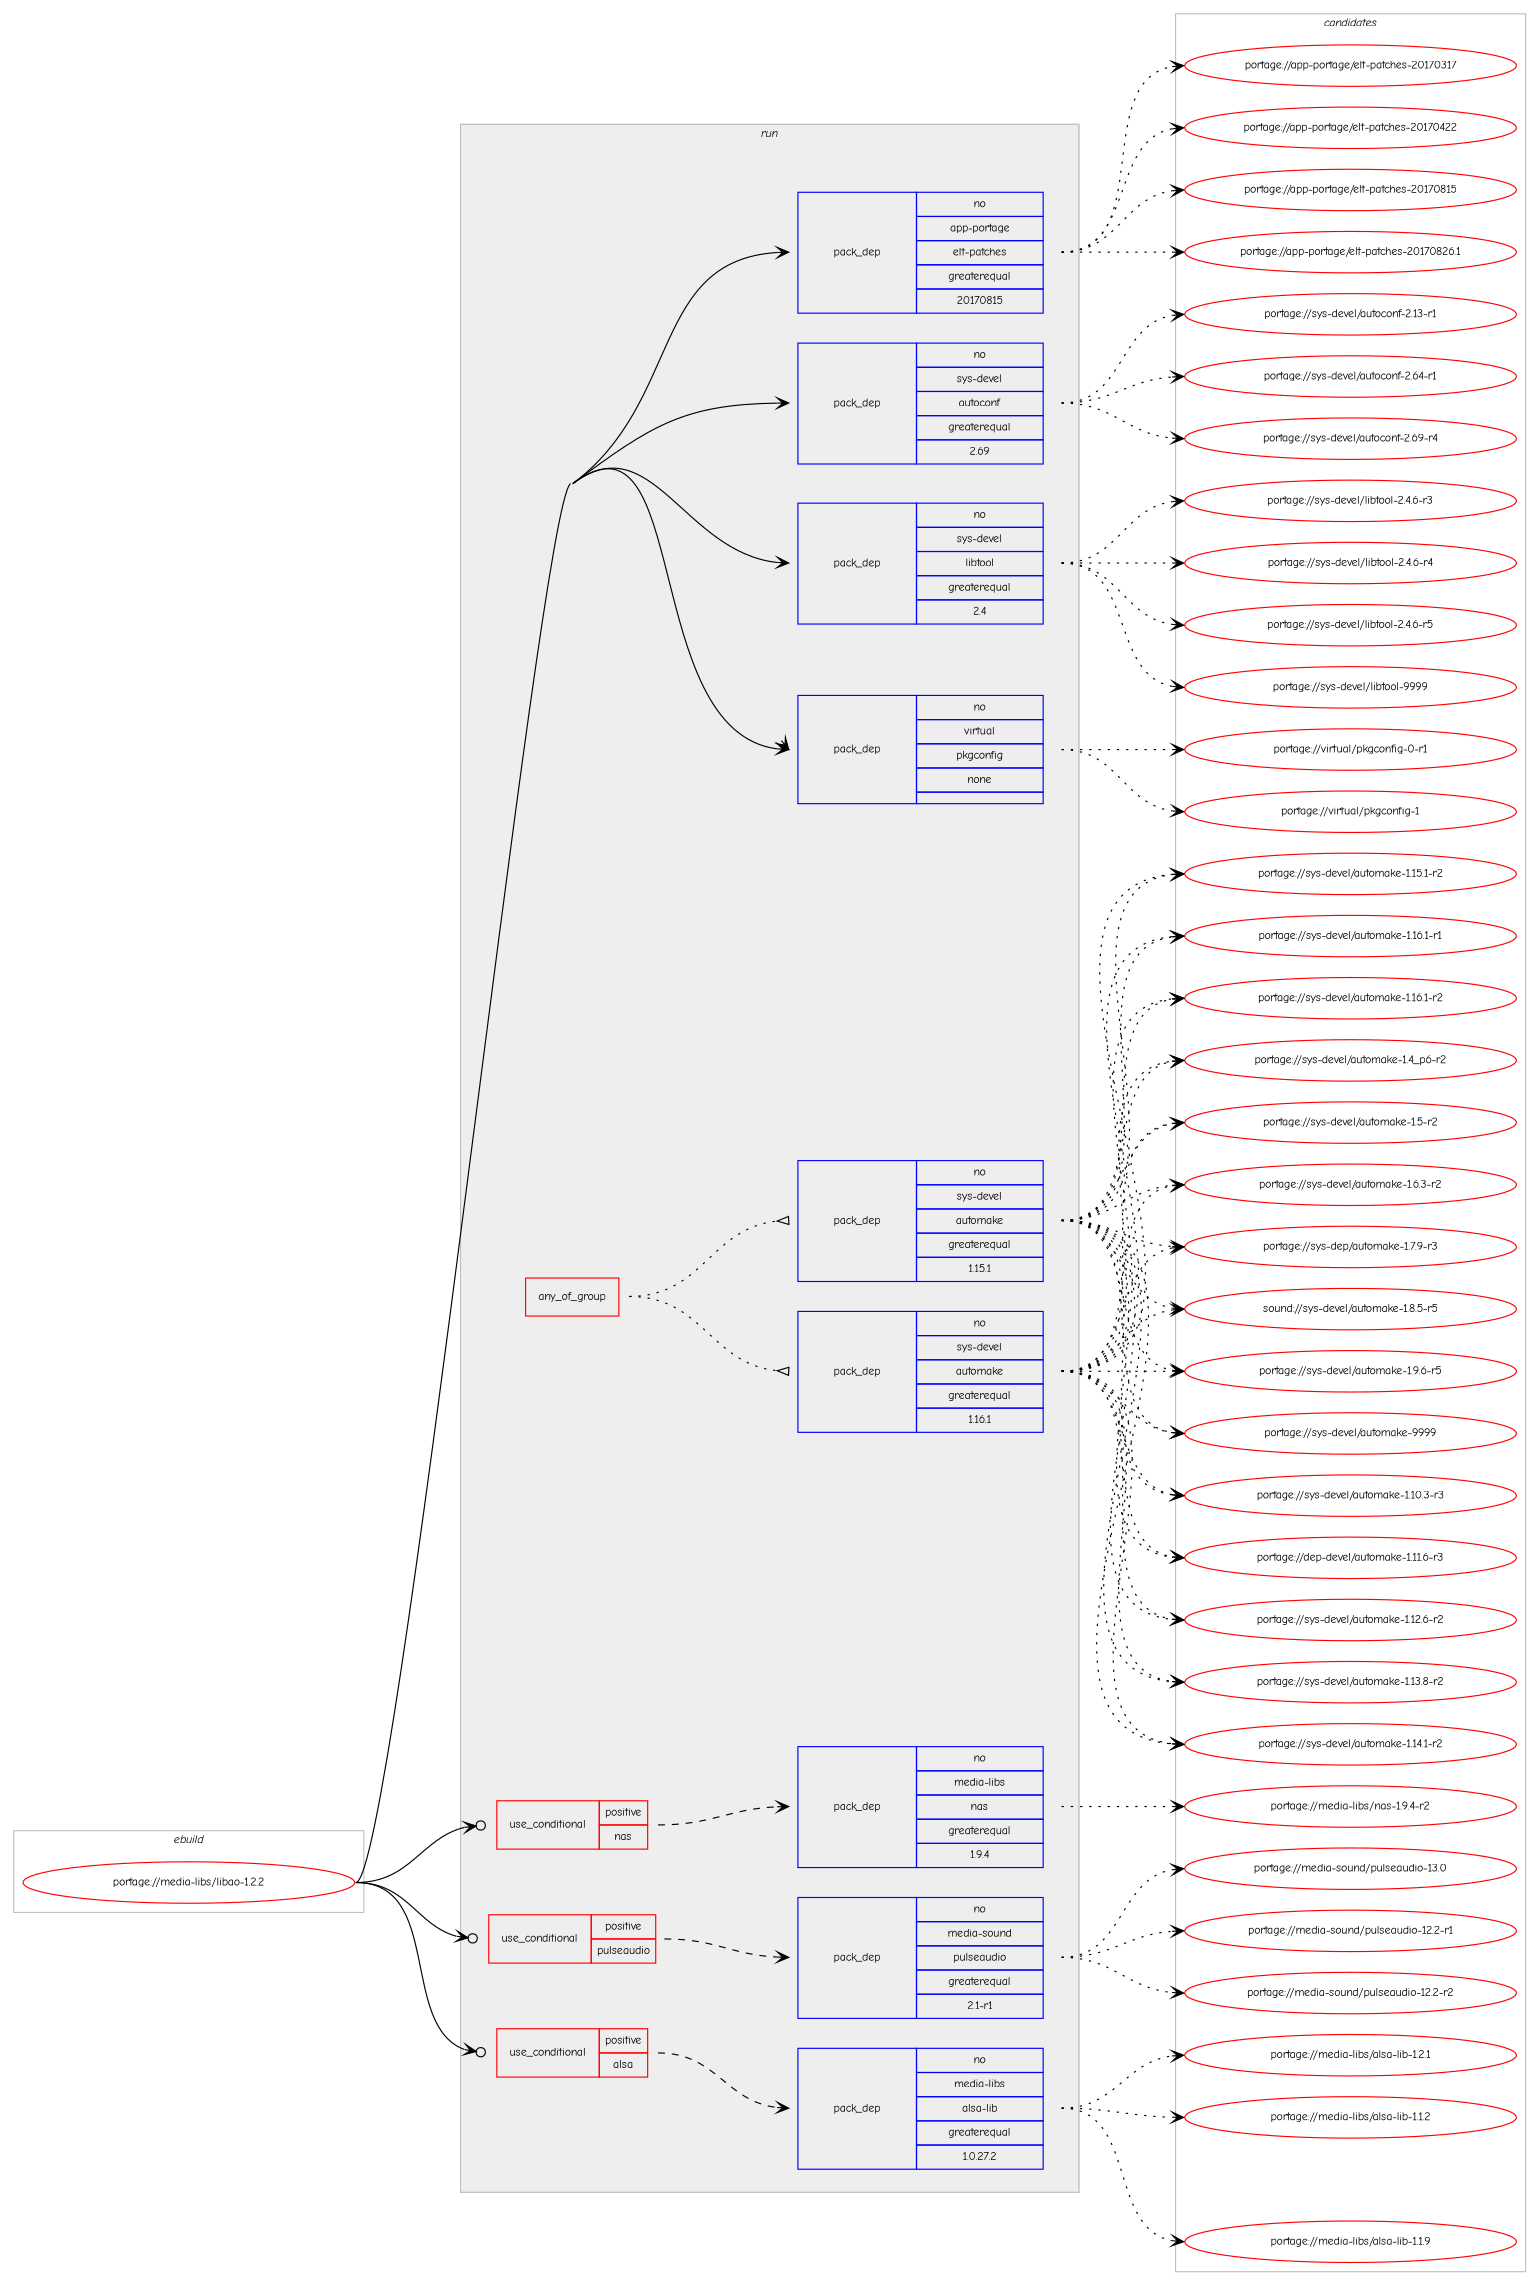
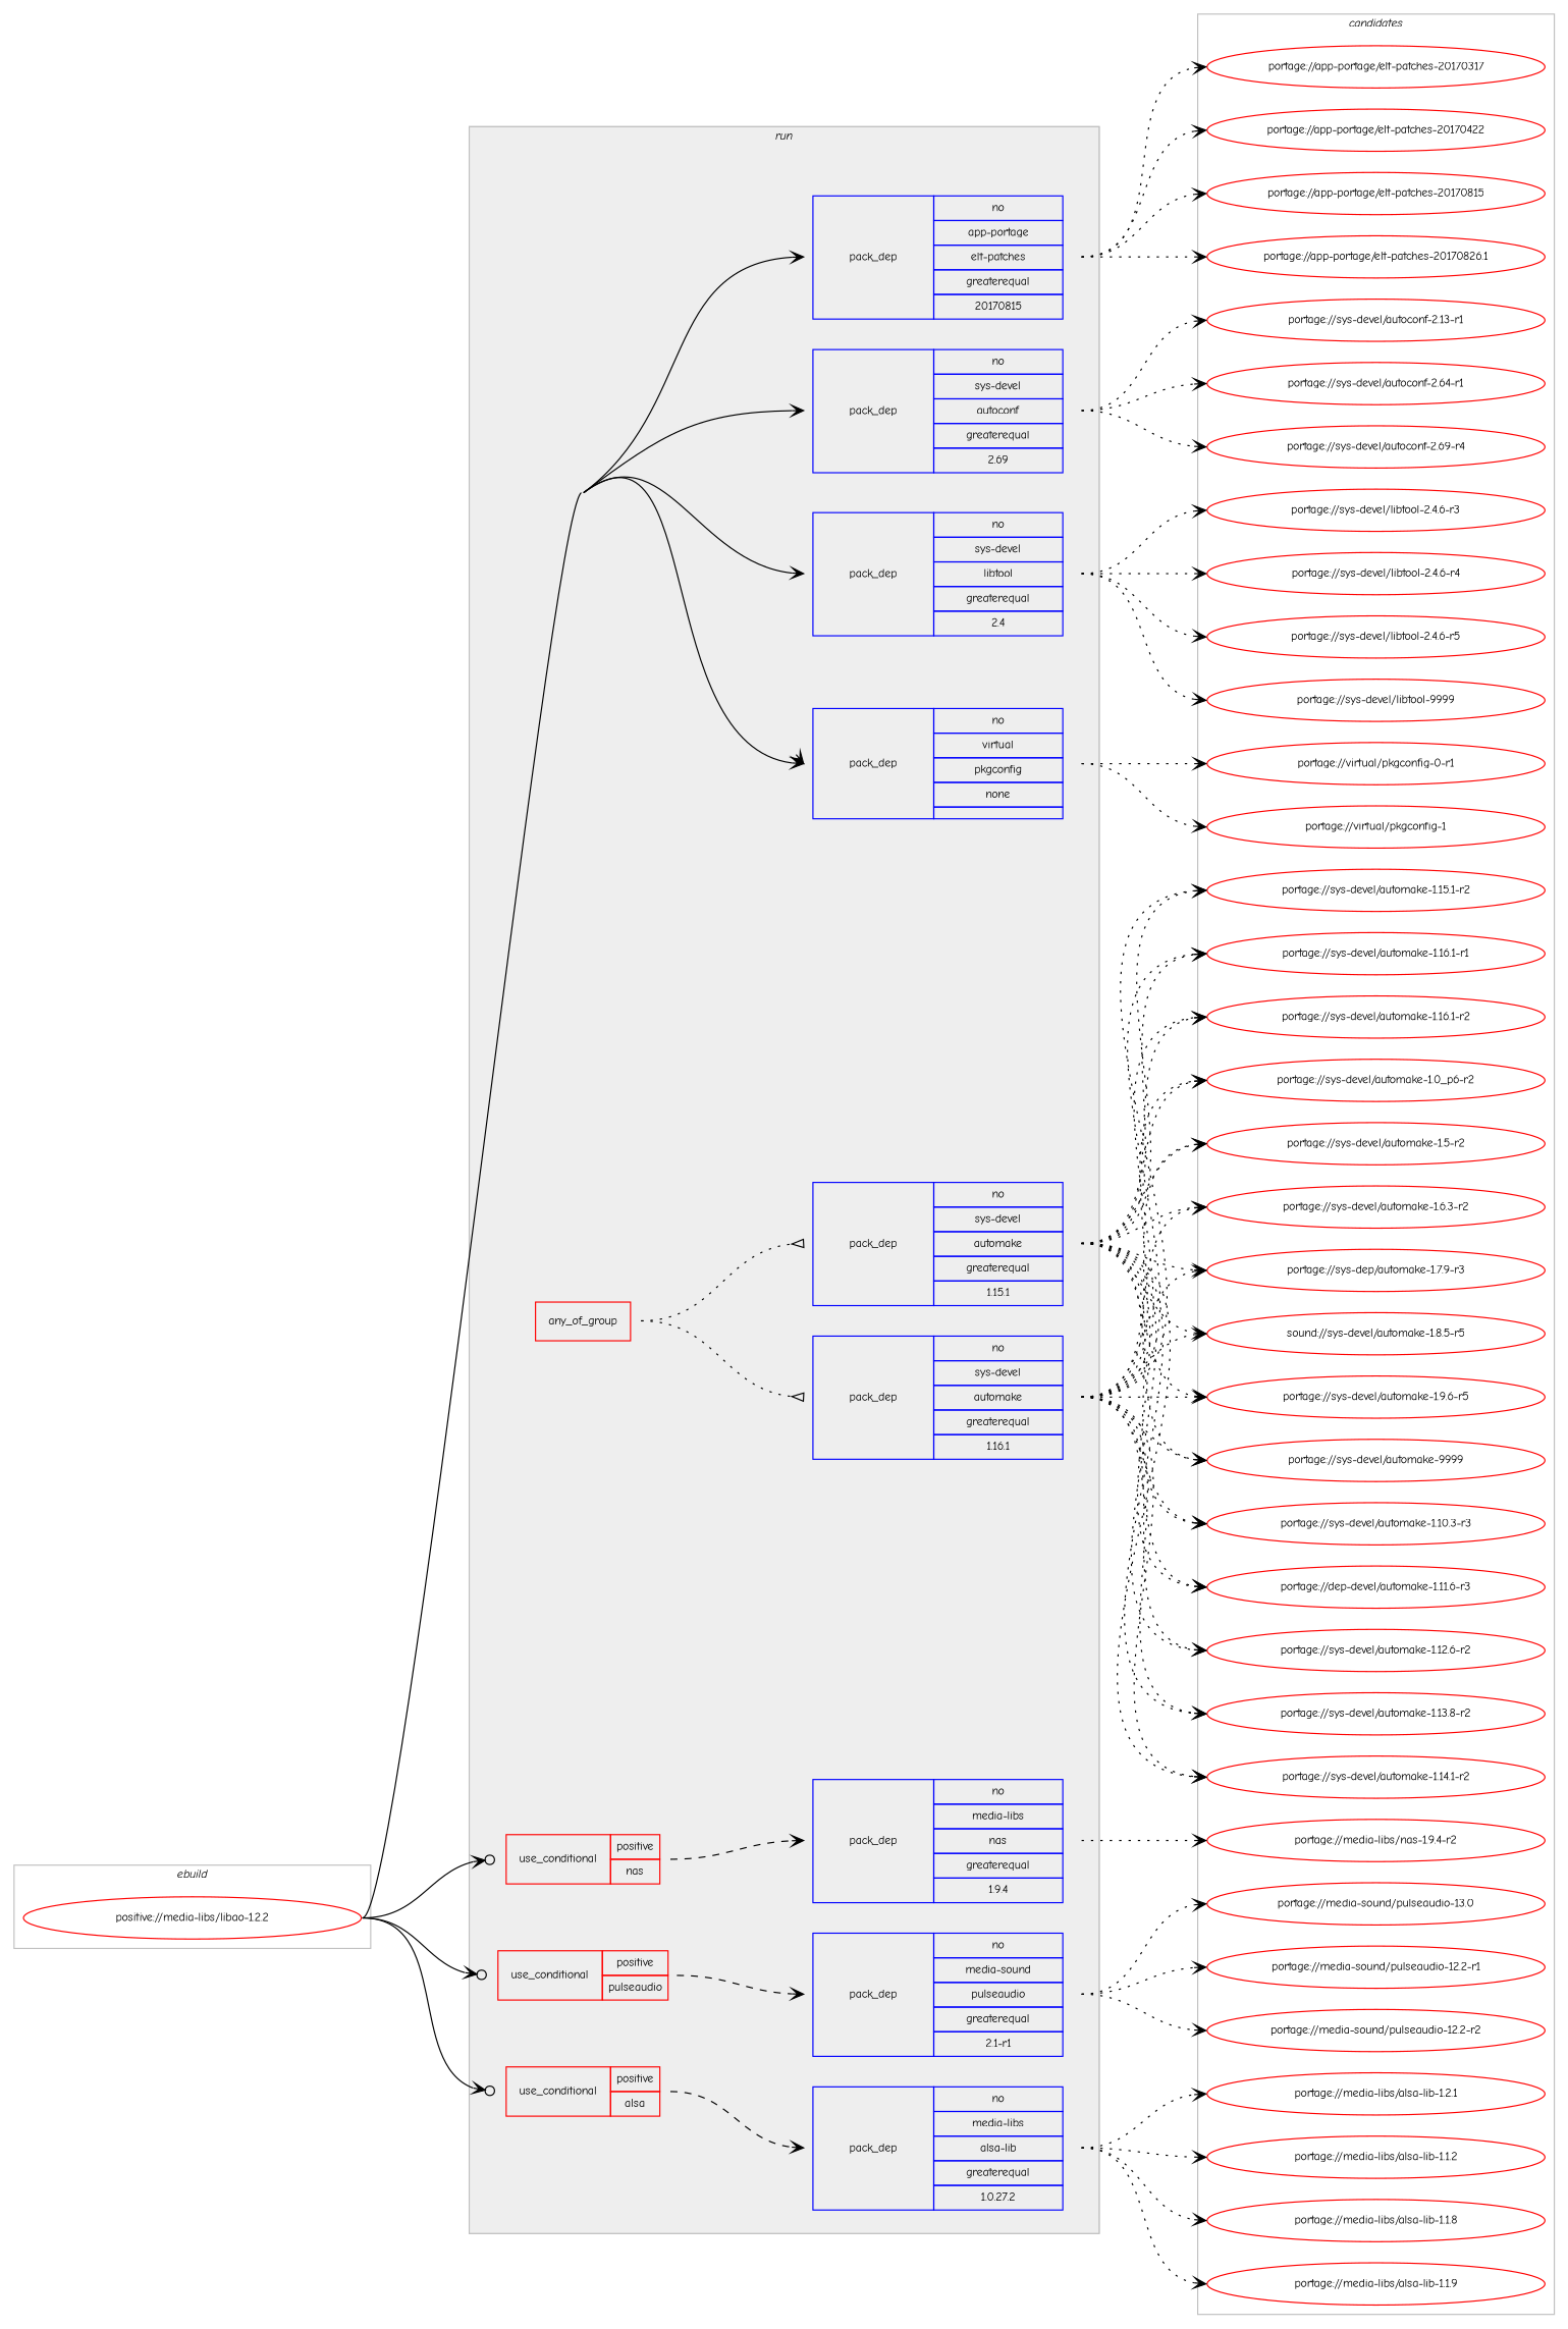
  digraph {
    compound=true
    concentrate=true
    fontname="Comic Neue"
    fontsize=10
    newrank=true
    rankdir=LR
    ranksep=1.5
    node [color=red fontname="Comic Neue" fontsize=10]
    edge [arrowhead=vee fontname="Comic Neue" headport=w style=dotted tailport=e weight=100]
-   n1 [label="portage://media-libs/libao-1.2.2" width=4]
+   n1 [label="positive://media-libs/libao-1.2.2" width=4]
    n2 [color=blue label=<<TABLE BORDER="0" CELLBORDER="1" CELLSPACING="0" CELLPADDING="4" WIDTH="220"><TR><TD ROWSPAN="6" CELLPADDING="30">pack_dep</TD></TR><TR><TD WIDTH="110">no</TD></TR><TR><TD>sys-devel</TD></TR><TR><TD>automake</TD></TR><TR><TD>greaterequal</TD></TR><TR><TD>1.16.1</TD></TR></TABLE>> shape=none]
    n3 [color=blue label=<<TABLE BORDER="0" CELLBORDER="1" CELLSPACING="0" CELLPADDING="4" WIDTH="220"><TR><TD ROWSPAN="6" CELLPADDING="30">pack_dep</TD></TR><TR><TD WIDTH="110">no</TD></TR><TR><TD>sys-devel</TD></TR><TR><TD>automake</TD></TR><TR><TD>greaterequal</TD></TR><TR><TD>1.15.1</TD></TR></TABLE>> shape=none]
    n4 [label=<<TABLE BORDER="0" CELLBORDER="1" CELLSPACING="0" CELLPADDING="4"><TR><TD CELLPADDING="10">any_of_group</TD></TR></TABLE>> shape=none]
    n5 [color=blue label=<<TABLE BORDER="0" CELLBORDER="1" CELLSPACING="0" CELLPADDING="4" WIDTH="220"><TR><TD ROWSPAN="6" CELLPADDING="30">pack_dep</TD></TR><TR><TD WIDTH="110">no</TD></TR><TR><TD>app-portage</TD></TR><TR><TD>elt-patches</TD></TR><TR><TD>greaterequal</TD></TR><TR><TD>20170815</TD></TR></TABLE>> shape=none]
    n6 [color=blue label=<<TABLE BORDER="0" CELLBORDER="1" CELLSPACING="0" CELLPADDING="4" WIDTH="220"><TR><TD ROWSPAN="6" CELLPADDING="30">pack_dep</TD></TR><TR><TD WIDTH="110">no</TD></TR><TR><TD>sys-devel</TD></TR><TR><TD>autoconf</TD></TR><TR><TD>greaterequal</TD></TR><TR><TD>2.69</TD></TR></TABLE>> shape=none]
    n7 [color=blue label=<<TABLE BORDER="0" CELLBORDER="1" CELLSPACING="0" CELLPADDING="4" WIDTH="220"><TR><TD ROWSPAN="6" CELLPADDING="30">pack_dep</TD></TR><TR><TD WIDTH="110">no</TD></TR><TR><TD>sys-devel</TD></TR><TR><TD>libtool</TD></TR><TR><TD>greaterequal</TD></TR><TR><TD>2.4</TD></TR></TABLE>> shape=none]
    n8 [color=blue label=<<TABLE BORDER="0" CELLBORDER="1" CELLSPACING="0" CELLPADDING="4" WIDTH="220"><TR><TD ROWSPAN="6" CELLPADDING="30">pack_dep</TD></TR><TR><TD WIDTH="110">no</TD></TR><TR><TD>virtual</TD></TR><TR><TD>pkgconfig</TD></TR><TR><TD>none</TD></TR><TR><TD></TD></TR></TABLE>> shape=none]
    n9 [color=blue label=<<TABLE BORDER="0" CELLBORDER="1" CELLSPACING="0" CELLPADDING="4" WIDTH="220"><TR><TD ROWSPAN="6" CELLPADDING="30">pack_dep</TD></TR><TR><TD WIDTH="110">no</TD></TR><TR><TD>media-sound</TD></TR><TR><TD>pulseaudio</TD></TR><TR><TD>greaterequal</TD></TR><TR><TD>2.1-r1</TD></TR></TABLE>> shape=none]
    n10 [label=<<TABLE BORDER="0" CELLBORDER="1" CELLSPACING="0" CELLPADDING="4"><TR><TD ROWSPAN="3" CELLPADDING="10">use_conditional</TD></TR><TR><TD>positive</TD></TR><TR><TD>pulseaudio</TD></TR></TABLE>> shape=none]
    n11 [color=blue label=<<TABLE BORDER="0" CELLBORDER="1" CELLSPACING="0" CELLPADDING="4" WIDTH="220"><TR><TD ROWSPAN="6" CELLPADDING="30">pack_dep</TD></TR><TR><TD WIDTH="110">no</TD></TR><TR><TD>media-libs</TD></TR><TR><TD>alsa-lib</TD></TR><TR><TD>greaterequal</TD></TR><TR><TD>1.0.27.2</TD></TR></TABLE>> shape=none]
    n12 [label=<<TABLE BORDER="0" CELLBORDER="1" CELLSPACING="0" CELLPADDING="4"><TR><TD ROWSPAN="3" CELLPADDING="10">use_conditional</TD></TR><TR><TD>positive</TD></TR><TR><TD>alsa</TD></TR></TABLE>> shape=none]
    n13 [color=blue label=<<TABLE BORDER="0" CELLBORDER="1" CELLSPACING="0" CELLPADDING="4" WIDTH="220"><TR><TD ROWSPAN="6" CELLPADDING="30">pack_dep</TD></TR><TR><TD WIDTH="110">no</TD></TR><TR><TD>media-libs</TD></TR><TR><TD>nas</TD></TR><TR><TD>greaterequal</TD></TR><TR><TD>1.9.4</TD></TR></TABLE>> shape=none]
    n14 [label=<<TABLE BORDER="0" CELLBORDER="1" CELLSPACING="0" CELLPADDING="4"><TR><TD ROWSPAN="3" CELLPADDING="10">use_conditional</TD></TR><TR><TD>positive</TD></TR><TR><TD>nas</TD></TR></TABLE>> shape=none]
    n15 [label="portage://sys-devel/automake-1.10.3-r3" width=4]
    n16 [label="portage://dep-devel/automake-1.11.6-r3" width=4]
    n17 [label="portage://sys-devel/automake-1.12.6-r2" width=4]
    n18 [label="portage://sys-devel/automake-1.13.8-r2" width=4]
    n19 [label="portage://sys-devel/automake-1.14.1-r2" width=4]
    n20 [label="portage://sys-devel/automake-1.15.1-r2" width=4]
    n21 [label="portage://sys-devel/automake-1.16.1-r1" width=4]
    n22 [label="portage://sys-devel/automake-1.16.1-r2" width=4]
-   n23 [label="portage://sys-devel/automake-1.4_p6-r2" width=4]
+   n23 [label="portage://sys-devel/automake-1.0_p6-r2" width=4]
    n24 [label="portage://sys-devel/automake-1.5-r2" width=4]
    n25 [label="portage://sys-devel/automake-1.6.3-r2" width=4]
    n26 [label="portage://sys-dep/automake-1.7.9-r3" width=4]
    n27 [label="sound://sys-devel/automake-1.8.5-r5" width=4]
    n28 [label="portage://sys-devel/automake-1.9.6-r5" width=4]
    n29 [label="portage://sys-devel/automake-9999" width=4]
    n30 [label="portage://app-portage/elt-patches-20170317" width=4]
    n31 [label="portage://app-portage/elt-patches-20170422" width=4]
    n32 [label="portage://app-portage/elt-patches-20170815" width=4]
    n33 [label="portage://app-portage/elt-patches-20170826.1" width=4]
    n34 [label="portage://sys-devel/autoconf-2.13-r1" width=4]
    n35 [label="portage://sys-devel/autoconf-2.64-r1" width=4]
    n36 [label="portage://sys-devel/autoconf-2.69-r4" width=4]
    n37 [label="portage://sys-devel/libtool-2.4.6-r3" width=4]
    n38 [label="portage://sys-devel/libtool-2.4.6-r4" width=4]
    n39 [label="portage://sys-devel/libtool-2.4.6-r5" width=4]
    n40 [label="portage://sys-devel/libtool-9999" width=4]
    n41 [label="portage://virtual/pkgconfig-0-r1" width=4]
    n42 [label="portage://virtual/pkgconfig-1" width=4]
    n43 [label="portage://media-libs/alsa-lib-1.1.2" width=4]
+   n44 [label="portage://media-libs/alsa-lib-1.1.8" width=4]
    n45 [label="portage://media-libs/alsa-lib-1.1.9" width=4]
    n46 [label="portage://media-libs/alsa-lib-1.2.1" width=4]
    n47 [label="portage://media-libs/nas-1.9.4-r2" width=4]
    n48 [label="portage://media-sound/pulseaudio-12.2-r1" width=4]
    n49 [label="portage://media-sound/pulseaudio-12.2-r2" width=4]
    n50 [label="portage://media-sound/pulseaudio-13.0" width=4]
    subgraph cluster_1 {
      color=gray
      label=<<i>ebuild</i>>
      rank=same
      n1
    }
    subgraph cluster_2 {
      color=gray
      label=<<i>dependencies</i>>
      subgraph cluster_3 {
        color=gray
        fillcolor="#eeeeee"
        label=<<i>compile</i>>
        style=filled
        subgraph sub_4 {
          color=gray
          fillcolor="#eeeeee"
          label=<<i>compile</i>>
          style=filled
          n4
          subgraph sub_5 {
            color=gray
            fillcolor="#eeeeee"
            label=<<i>compile</i>>
            style=filled
            n2
          }
          subgraph sub_6 {
            color=gray
            fillcolor="#eeeeee"
            label=<<i>compile</i>>
            style=filled
            n3
          }
        }
        subgraph sub_7 {
          color=gray
          fillcolor="#eeeeee"
          label=<<i>compile</i>>
          style=filled
          n5
        }
        subgraph sub_8 {
          color=gray
          fillcolor="#eeeeee"
          label=<<i>compile</i>>
          style=filled
          n6
        }
        subgraph sub_9 {
          color=gray
          fillcolor="#eeeeee"
          label=<<i>compile</i>>
          style=filled
          n7
        }
        subgraph sub_10 {
          color=gray
          fillcolor="#eeeeee"
          label=<<i>compile</i>>
          style=filled
          n8
        }
      }
      subgraph cluster_11 {
        color=gray
        fillcolor="#eeeeee"
        label=<<i>compile and run</i>>
        style=filled
        subgraph sub_12 {
          color=gray
          fillcolor="#eeeeee"
          label=<<i>compile and run</i>>
          style=filled
          n10
          subgraph sub_13 {
            color=gray
            fillcolor="#eeeeee"
            label=<<i>compile and run</i>>
            style=filled
            n9
          }
        }
        subgraph sub_14 {
          color=gray
          fillcolor="#eeeeee"
          label=<<i>compile and run</i>>
          style=filled
          n12
          subgraph sub_15 {
            color=gray
            fillcolor="#eeeeee"
            label=<<i>compile and run</i>>
            style=filled
            n11
          }
        }
        subgraph sub_16 {
          color=gray
          fillcolor="#eeeeee"
          label=<<i>compile and run</i>>
          style=filled
          n14
          subgraph sub_17 {
            color=gray
            fillcolor="#eeeeee"
            label=<<i>compile and run</i>>
            style=filled
            n13
          }
        }
      }
      subgraph cluster_18 {
        color=gray
        fillcolor="#eeeeee"
        label=<<i>run</i>>
        style=filled
      }
    }
    subgraph cluster_19 {
      color=gray
      label=<<i>candidates</i>>
      rank=same
      subgraph sub_20 {
        color=black
        label=<<i>candidates</i>>
        nodesep=1
        rank=same
        n15
        n16
        n17
        n18
        n19
        n20
        n21
        n22
        n23
        n24
        n25
        n26
        n27
        n28
        n29
      }
      subgraph sub_21 {
        color=black
        label=<<i>candidates</i>>
        nodesep=1
        rank=same
        n15
        n16
        n17
        n18
        n19
        n20
        n21
        n22
        n23
        n24
        n25
        n26
        n27
        n28
        n29
      }
      subgraph sub_22 {
        color=black
        label=<<i>candidates</i>>
        nodesep=1
        rank=same
        n30
        n31
        n32
        n33
      }
      subgraph sub_23 {
        color=black
        label=<<i>candidates</i>>
        nodesep=1
        rank=same
        n34
        n35
        n36
      }
      subgraph sub_24 {
        color=black
        label=<<i>candidates</i>>
        nodesep=1
        rank=same
        n37
        n38
        n39
        n40
      }
      subgraph sub_25 {
        color=black
        label=<<i>candidates</i>>
        nodesep=1
        rank=same
        n41
        n42
      }
      subgraph sub_26 {
        color=black
        label=<<i>candidates</i>>
        nodesep=1
        rank=same
        n43
+       n44
        n45
        n46
      }
      subgraph sub_27 {
        color=black
        label=<<i>candidates</i>>
        nodesep=1
        rank=same
        n47
      }
      subgraph sub_28 {
        color=black
        label=<<i>candidates</i>>
        nodesep=1
        rank=same
        n48
        n49
        n50
      }
    }
    n1 -> n5 [style=solid weight=20]
    n1 -> n6 [style=solid weight=20]
    n1 -> n7 [style=solid weight=20]
    n1 -> n8 [style=solid weight=20]
    n1 -> n10 [arrowhead=odotvee style=solid weight=20]
    n1 -> n12 [arrowhead=odotvee style=solid weight=20]
    n1 -> n14 [arrowhead=odotvee style=solid weight=20]
    n2 -> n15
    n2 -> n16
    n2 -> n17
    n2 -> n18
    n2 -> n19
    n2 -> n20
    n2 -> n21
    n2 -> n22
    n2 -> n23
    n2 -> n24
    n2 -> n25
    n2 -> n26
    n2 -> n27
    n2 -> n28
    n2 -> n29
    n3 -> n15
    n3 -> n16
    n3 -> n17
    n3 -> n18
    n3 -> n19
    n3 -> n20
    n3 -> n21
    n3 -> n22
    n3 -> n23
    n3 -> n24
    n3 -> n25
    n3 -> n26
    n3 -> n27
    n3 -> n28
    n3 -> n29
    n4 -> n2 [arrowhead=oinv weight=20]
    n4 -> n3 [arrowhead=oinv weight=20]
    n5 -> n30
    n5 -> n31
    n5 -> n32
    n5 -> n33
    n6 -> n34
    n6 -> n35
    n6 -> n36
    n7 -> n37
    n7 -> n38
    n7 -> n39
    n7 -> n40
    n8 -> n41
    n8 -> n42
    n9 -> n48
    n9 -> n49
    n9 -> n50
    n10 -> n9 [style=dashed weight=20]
    n11 -> n43
+   n11 -> n44
    n11 -> n45
    n11 -> n46
    n12 -> n11 [style=dashed weight=20]
    n13 -> n47
    n14 -> n13 [style=dashed weight=20]
  }
